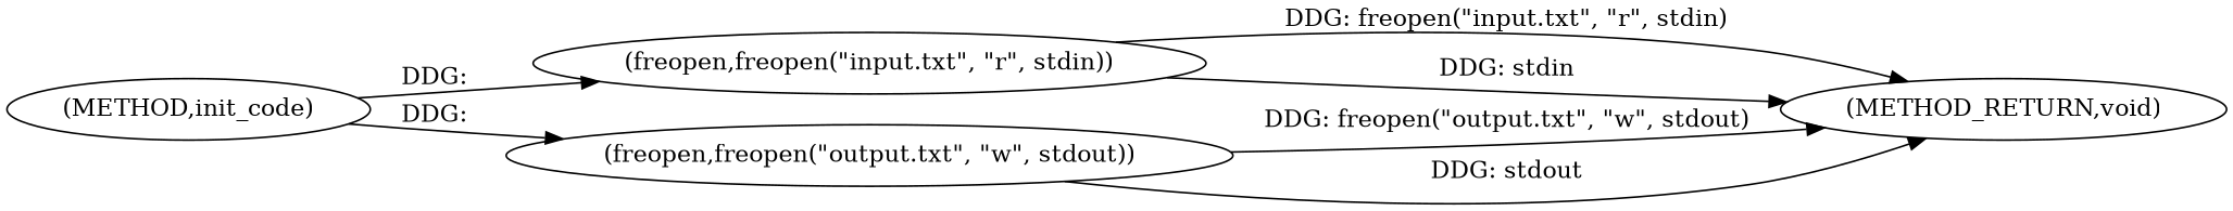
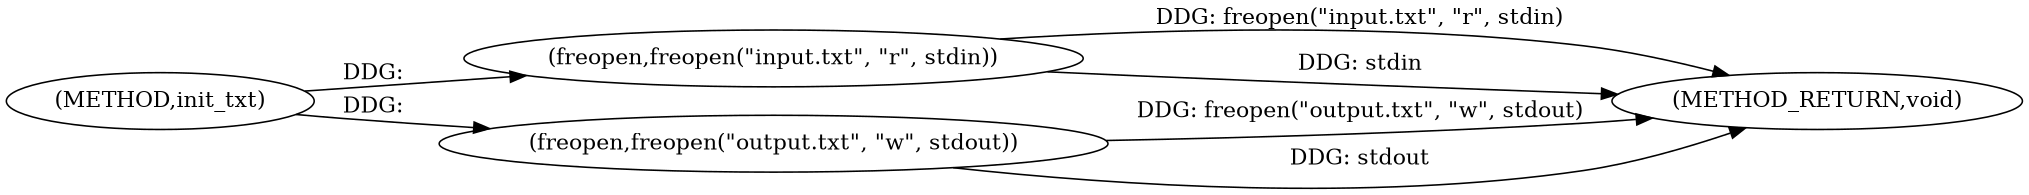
  digraph {
    rankdir=LR
-   n1 [label="(METHOD,init_code)"]
+   n1 [label="(METHOD,init_txt)"]
    n2 [label="(freopen,freopen(\"input.txt\", \"r\", stdin))"]
    n3 [label="(freopen,freopen(\"output.txt\", \"w\", stdout))"]
    n4 [label="(METHOD_RETURN,void)"]
    n1 -> n2 [label="DDG: "]
    n1 -> n3 [label="DDG: "]
    n2 -> n4 [label="DDG: freopen(\"input.txt\", \"r\", stdin)"]
    n2 -> n4 [label="DDG: stdin"]
    n3 -> n4 [label="DDG: freopen(\"output.txt\", \"w\", stdout)"]
    n3 -> n4 [label="DDG: stdout"]
  }
